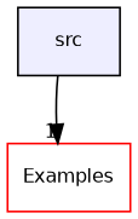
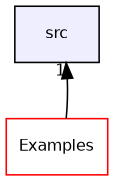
  digraph {
    compound=true
    node [fontname=Helvetica fontsize=10 shape=box]
    n1 [fillcolor="#eeeeff" label=src pencolor=black style=filled]
    n2 [color=red label=Examples]
-   n1 -> n2 [headlabel=1 labeldistance=1.5 labelfontname=Helvetica labelfontsize=10]
+   n2 -> n1 [headlabel=1 labeldistance=1.5 labelfontname=Helvetica labelfontsize=10]
  }
